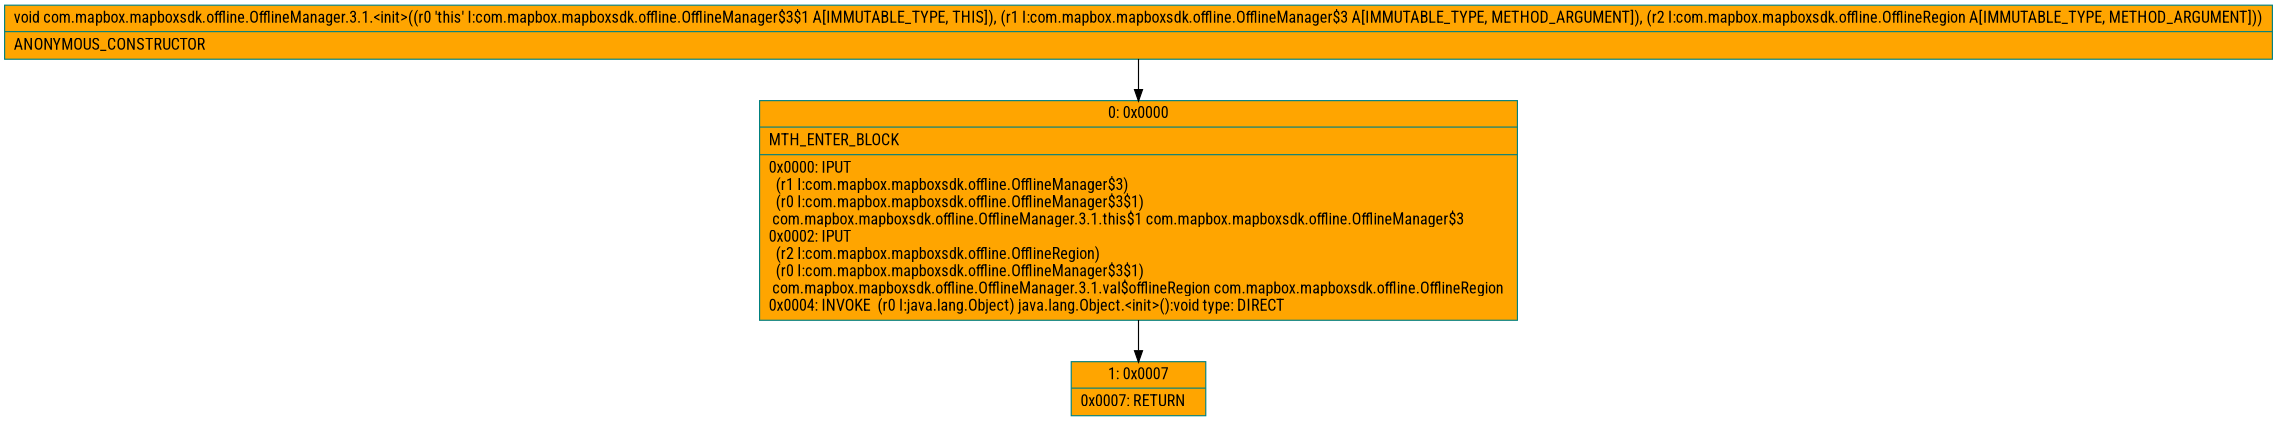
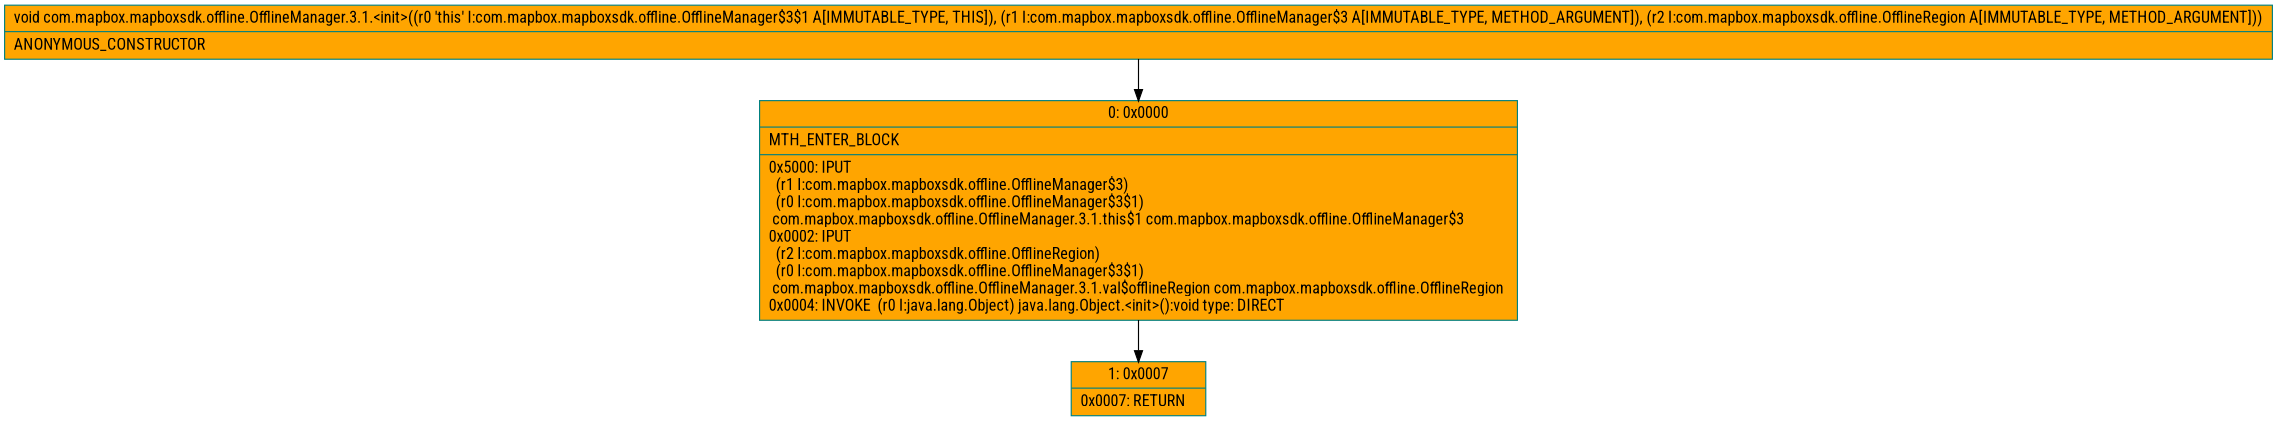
  digraph {
    fontname="Roboto Condensed"
    node [shape=record style=filled fillcolor=orange color=teal fontname="Roboto Condensed"]
    edge [fontname="Roboto Condensed"]
-   n1 [label="{0\:\ 0x0000|MTH_ENTER_BLOCK\l|0x0000: IPUT  \l  (r1 I:com.mapbox.mapboxsdk.offline.OfflineManager$3)\l  (r0 I:com.mapbox.mapboxsdk.offline.OfflineManager$3$1)\l com.mapbox.mapboxsdk.offline.OfflineManager.3.1.this$1 com.mapbox.mapboxsdk.offline.OfflineManager$3 \l0x0002: IPUT  \l  (r2 I:com.mapbox.mapboxsdk.offline.OfflineRegion)\l  (r0 I:com.mapbox.mapboxsdk.offline.OfflineManager$3$1)\l com.mapbox.mapboxsdk.offline.OfflineManager.3.1.val$offlineRegion com.mapbox.mapboxsdk.offline.OfflineRegion \l0x0004: INVOKE  (r0 I:java.lang.Object) java.lang.Object.\<init\>():void type: DIRECT \l}"]
+   n1 [label="{0\:\ 0x0000|MTH_ENTER_BLOCK\l|0x5000: IPUT  \l  (r1 I:com.mapbox.mapboxsdk.offline.OfflineManager$3)\l  (r0 I:com.mapbox.mapboxsdk.offline.OfflineManager$3$1)\l com.mapbox.mapboxsdk.offline.OfflineManager.3.1.this$1 com.mapbox.mapboxsdk.offline.OfflineManager$3 \l0x0002: IPUT  \l  (r2 I:com.mapbox.mapboxsdk.offline.OfflineRegion)\l  (r0 I:com.mapbox.mapboxsdk.offline.OfflineManager$3$1)\l com.mapbox.mapboxsdk.offline.OfflineManager.3.1.val$offlineRegion com.mapbox.mapboxsdk.offline.OfflineRegion \l0x0004: INVOKE  (r0 I:java.lang.Object) java.lang.Object.\<init\>():void type: DIRECT \l}"]
    n2 [label="{1\:\ 0x0007|0x0007: RETURN   \l}"]
    n3 [label="{void com.mapbox.mapboxsdk.offline.OfflineManager.3.1.\<init\>((r0 'this' I:com.mapbox.mapboxsdk.offline.OfflineManager$3$1 A[IMMUTABLE_TYPE, THIS]), (r1 I:com.mapbox.mapboxsdk.offline.OfflineManager$3 A[IMMUTABLE_TYPE, METHOD_ARGUMENT]), (r2 I:com.mapbox.mapboxsdk.offline.OfflineRegion A[IMMUTABLE_TYPE, METHOD_ARGUMENT]))  | ANONYMOUS_CONSTRUCTOR\l}"]
    n1 -> n2
    n3 -> n1
  }
